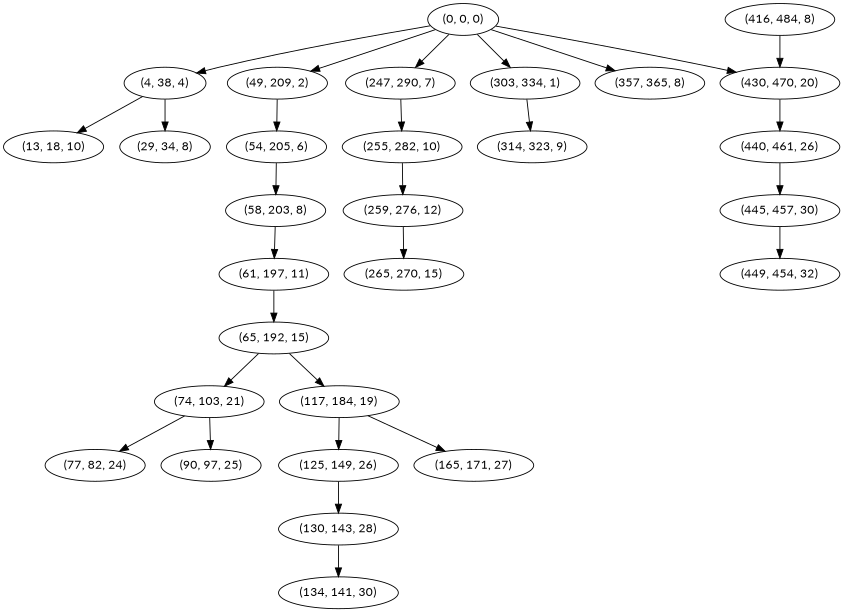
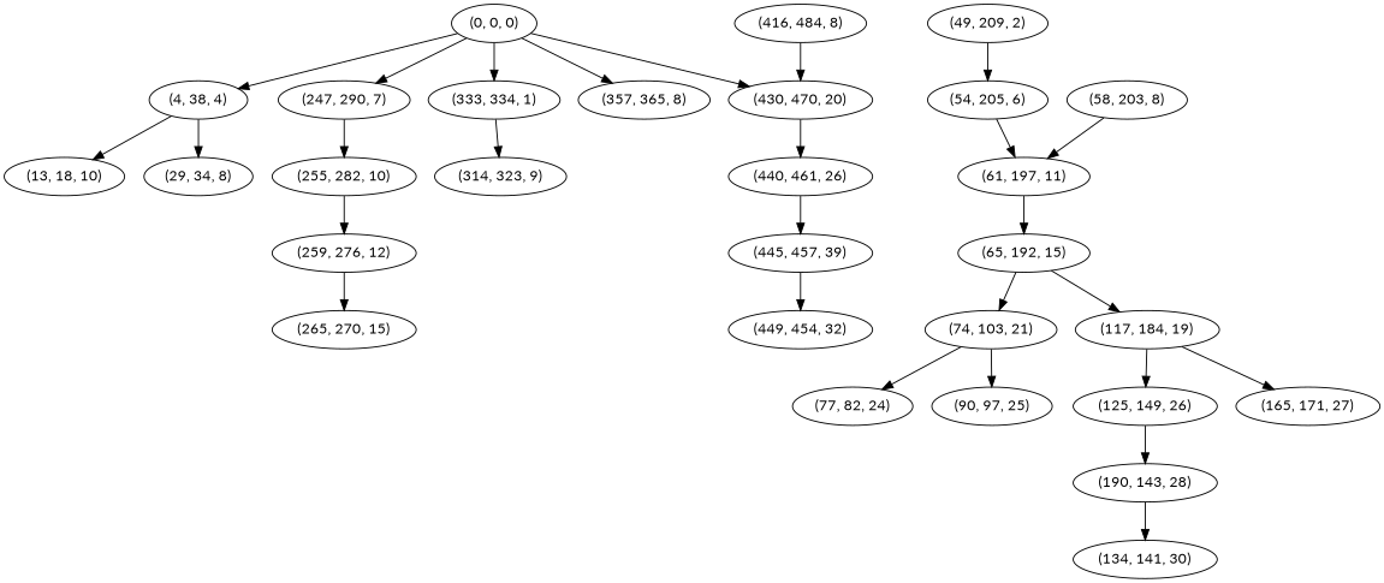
  digraph {
    fontname=Lato
    node [fontname=Lato]
    edge [fontname=Lato]
    "(0, 0, 0)"
    "(4, 38, 4)"
    "(49, 209, 2)"
    "(247, 290, 7)"
-   "(303, 334, 1)"
+   "(303, 334, 1)" [label="(333, 334, 1)"]
    "(357, 365, 8)"
    "(430, 470, 20)"
    n8 [label="(13, 18, 10)"]
    "(29, 34, 8)"
    "(54, 205, 6)"
    "(255, 282, 10)"
    "(314, 323, 9)"
    "(416, 484, 8)"
    "(58, 203, 8)"
    "(61, 197, 11)"
    "(65, 192, 15)"
    "(74, 103, 21)"
    "(117, 184, 19)"
    "(77, 82, 24)"
    "(90, 97, 25)"
    "(125, 149, 26)"
    "(165, 171, 27)"
-   "(130, 143, 28)"
+   "(130, 143, 28)" [label="(190, 143, 28)"]
    "(134, 141, 30)"
    "(259, 276, 12)"
    "(265, 270, 15)"
    "(440, 461, 26)"
-   "(445, 457, 30)"
+   "(445, 457, 30)" [label="(445, 457, 39)"]
    "(449, 454, 32)"
    "(0, 0, 0)" -> "(4, 38, 4)"
-   "(0, 0, 0)" -> "(49, 209, 2)"
    "(0, 0, 0)" -> "(247, 290, 7)"
    "(0, 0, 0)" -> "(303, 334, 1)"
    "(0, 0, 0)" -> "(357, 365, 8)"
    "(0, 0, 0)" -> "(430, 470, 20)"
    "(4, 38, 4)" -> n8
    "(4, 38, 4)" -> "(29, 34, 8)"
    "(49, 209, 2)" -> "(54, 205, 6)"
    "(247, 290, 7)" -> "(255, 282, 10)"
    "(303, 334, 1)" -> "(314, 323, 9)"
    "(430, 470, 20)" -> "(440, 461, 26)"
-   "(54, 205, 6)" -> "(58, 203, 8)"
+   "(54, 205, 6)" -> "(61, 197, 11)"
    "(255, 282, 10)" -> "(259, 276, 12)"
    "(416, 484, 8)" -> "(430, 470, 20)"
    "(58, 203, 8)" -> "(61, 197, 11)"
    "(61, 197, 11)" -> "(65, 192, 15)"
    "(65, 192, 15)" -> "(74, 103, 21)"
    "(65, 192, 15)" -> "(117, 184, 19)"
    "(74, 103, 21)" -> "(77, 82, 24)"
    "(74, 103, 21)" -> "(90, 97, 25)"
    "(117, 184, 19)" -> "(125, 149, 26)"
    "(117, 184, 19)" -> "(165, 171, 27)"
    "(125, 149, 26)" -> "(130, 143, 28)"
    "(130, 143, 28)" -> "(134, 141, 30)"
    "(259, 276, 12)" -> "(265, 270, 15)"
    "(440, 461, 26)" -> "(445, 457, 30)"
    "(445, 457, 30)" -> "(449, 454, 32)"
  }
